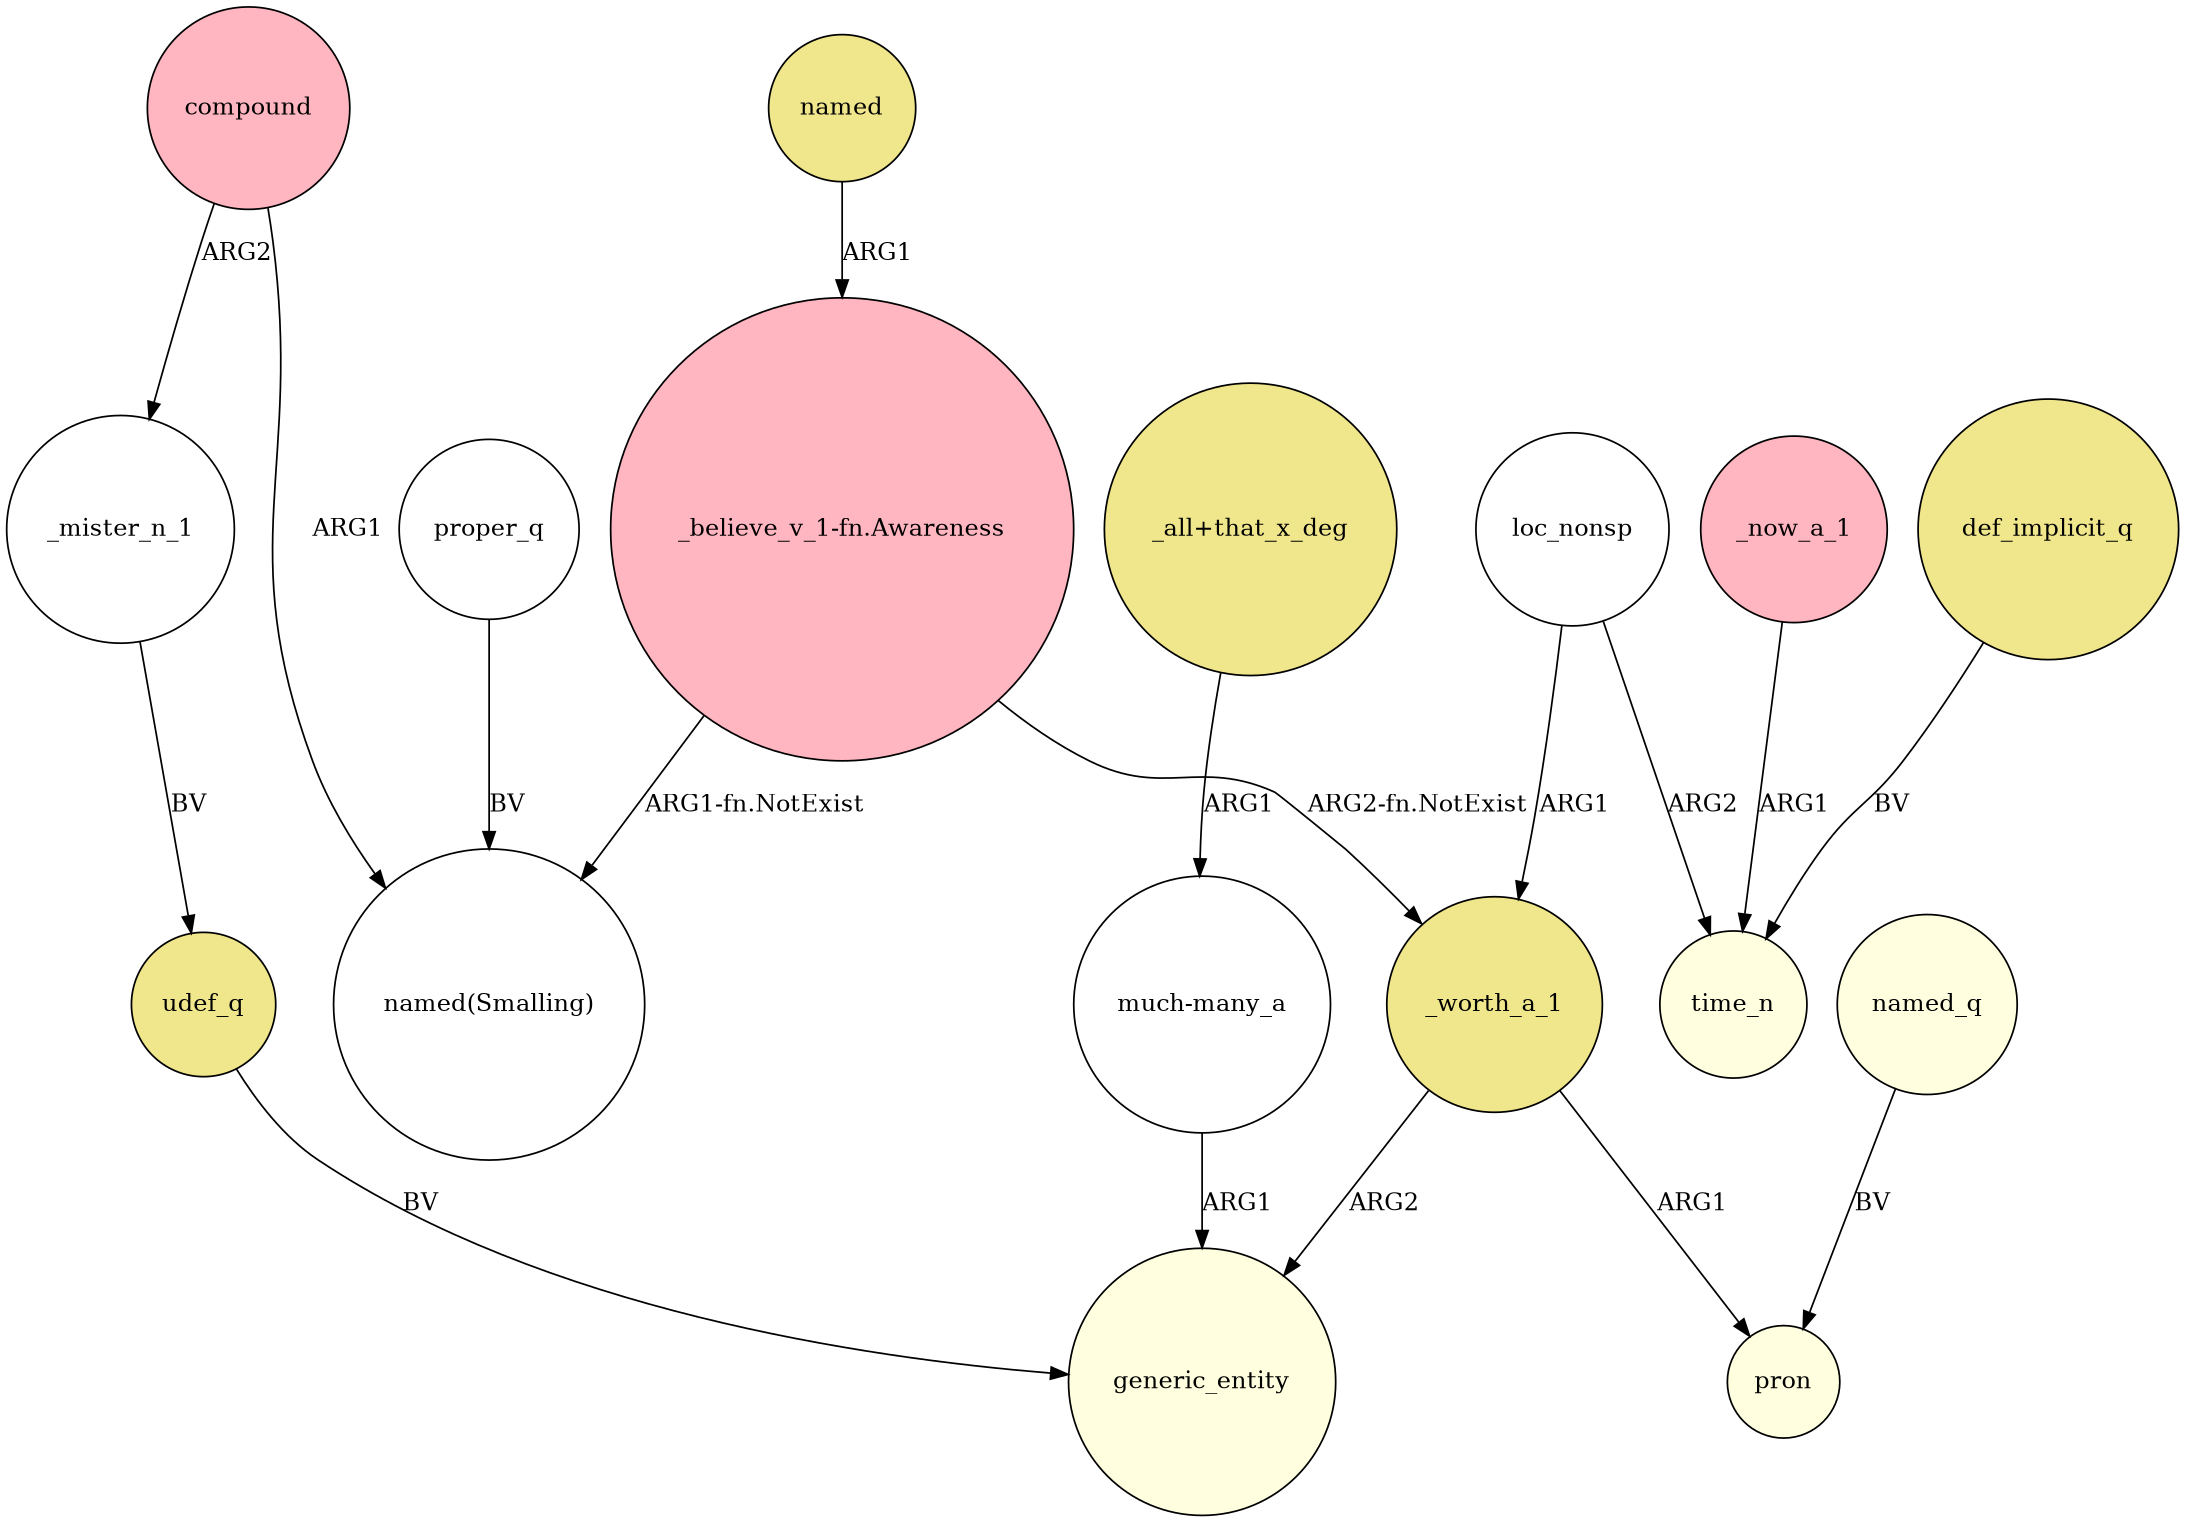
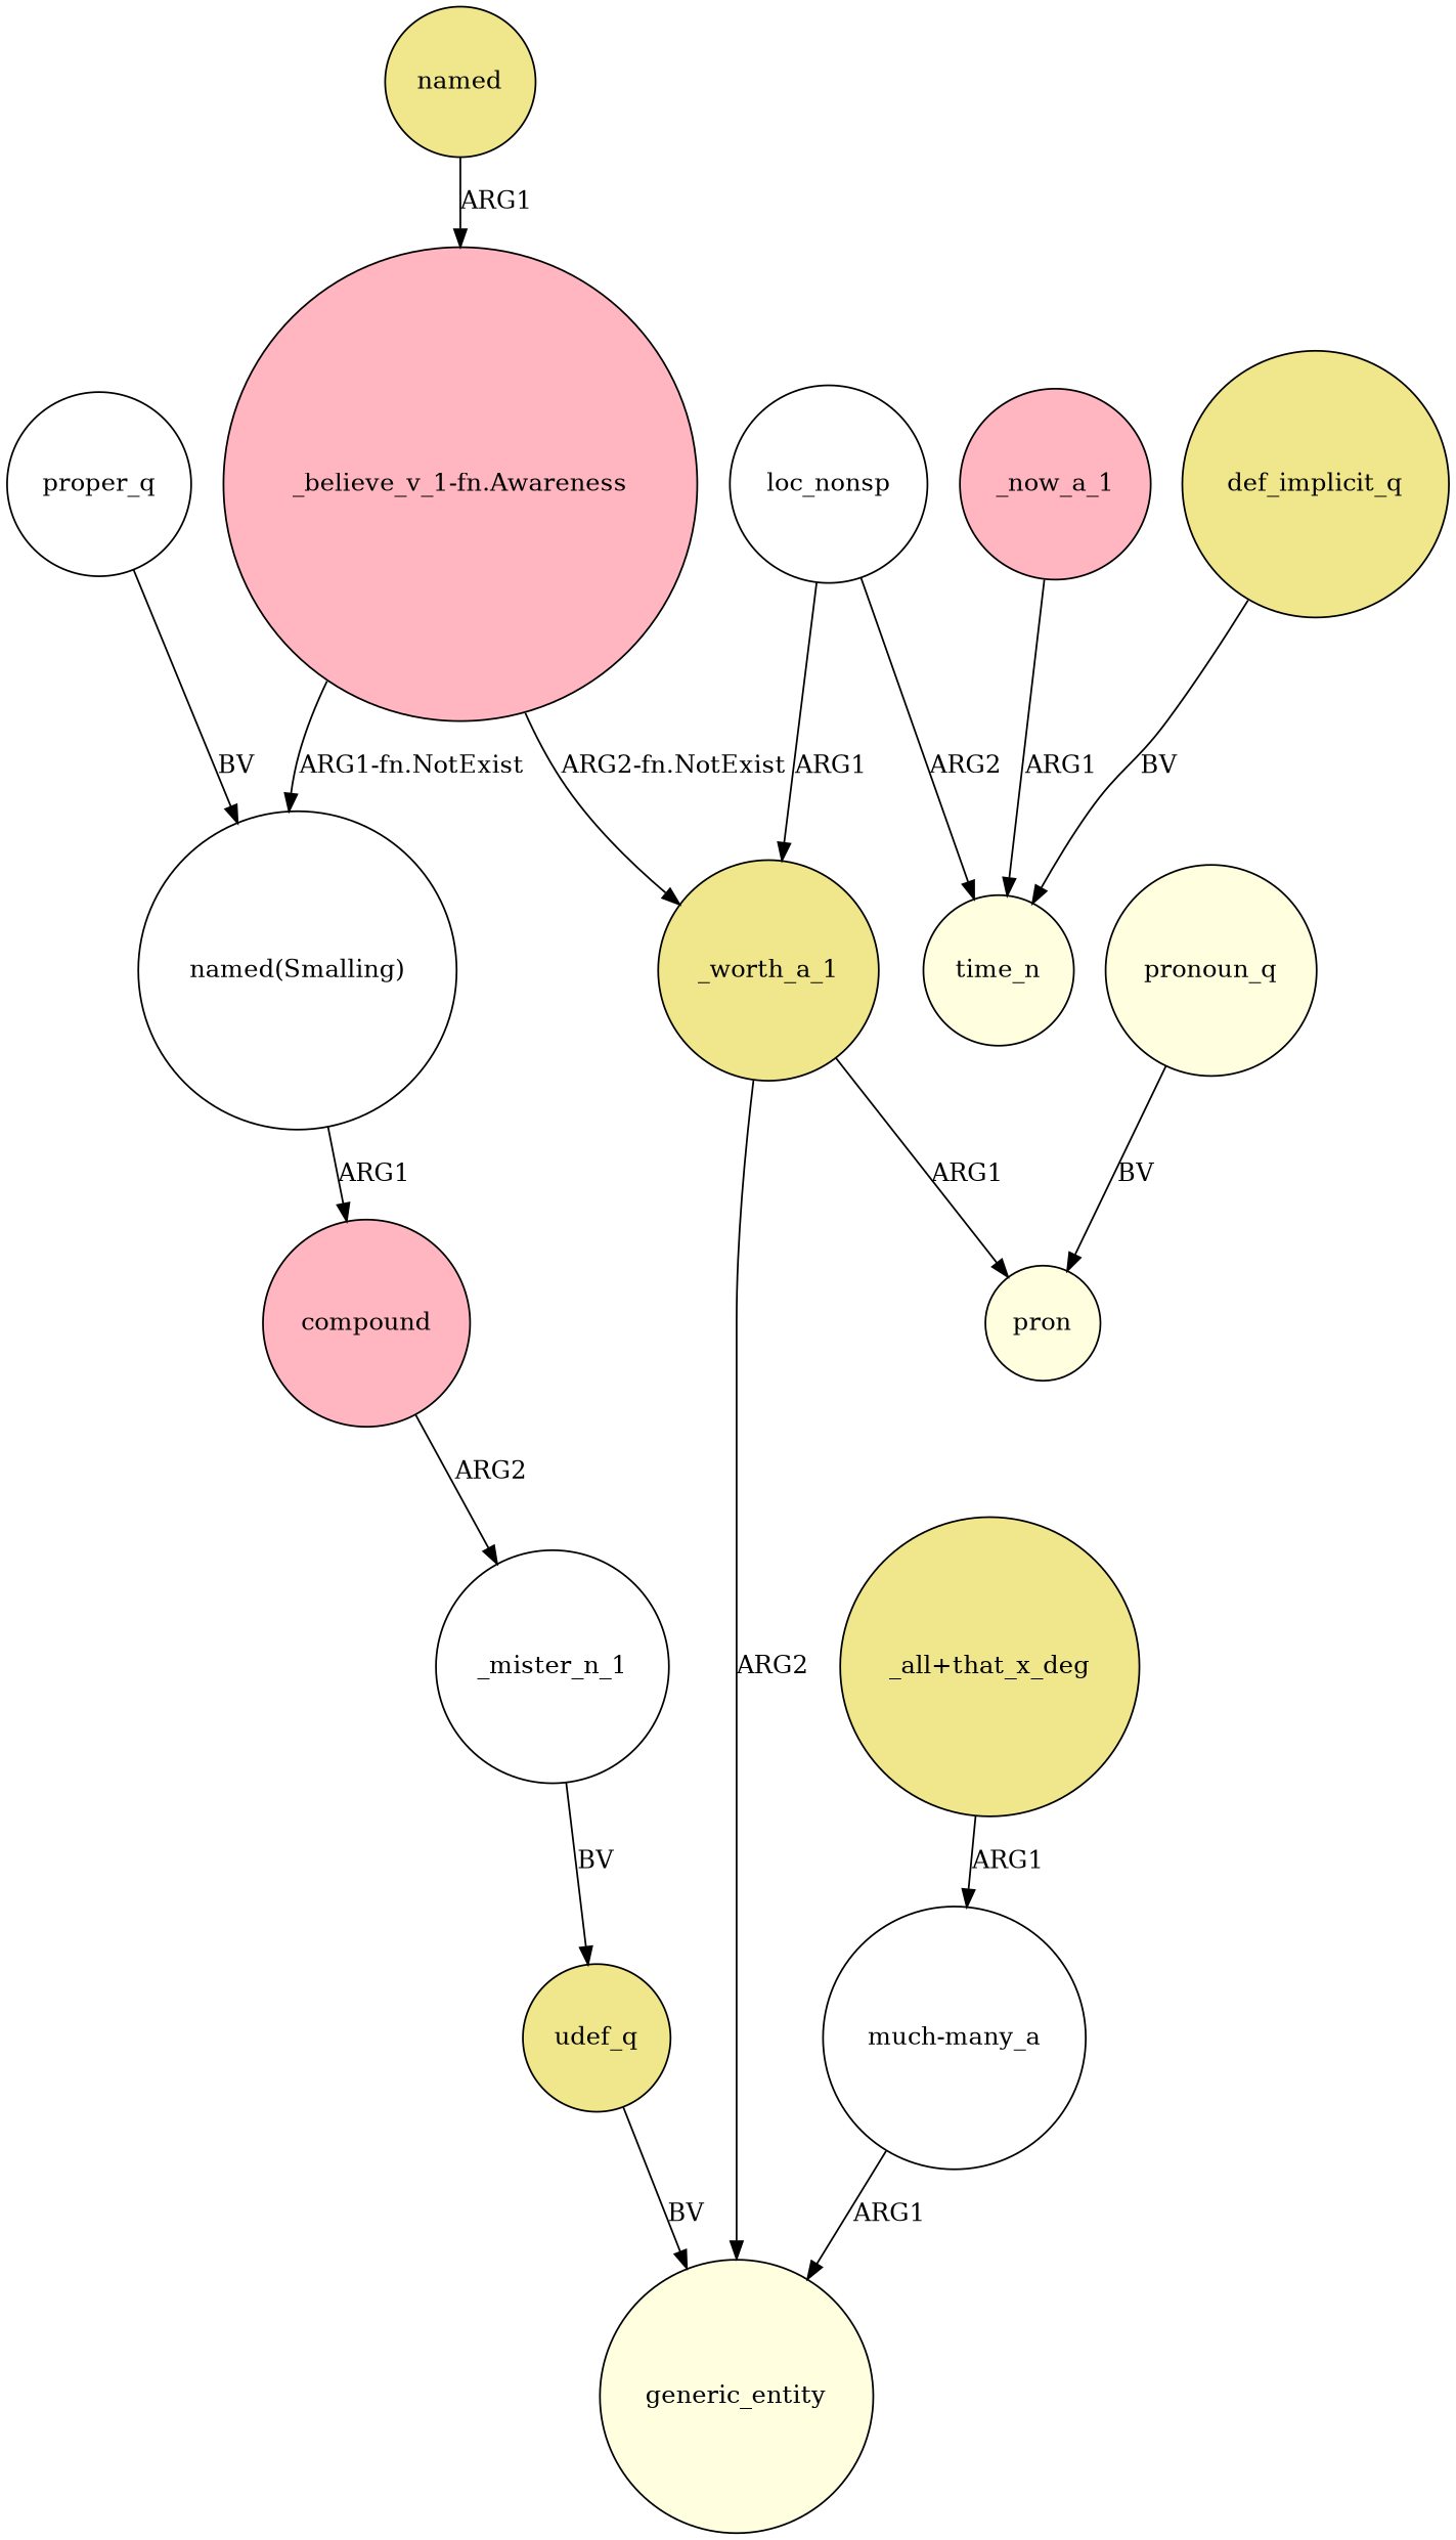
  digraph {
    node [fillcolor=khaki shape=circle style=filled]
    pron [fillcolor=lightyellow]
    _worth_a_1
    generic_entity [fillcolor=lightyellow]
    udef_q
    _mister_n_1 [fillcolor=white]
    compound [fillcolor=lightpink]
    "named(Smalling)" [fillcolor=white]
    proper_q [fillcolor=white]
    _now_a_1 [fillcolor=lightpink]
    time_n [fillcolor=lightyellow]
    "much-many_a" [fillcolor=white]
    "_all+that_x_deg"
    loc_nonsp [fillcolor=white]
    "_believe_v_1-fn.Awareness" [fillcolor=lightpink]
    n15 [label=named]
    def_implicit_q
-   pronoun_q [fillcolor=lightyellow label=named_q]
+   pronoun_q [fillcolor=lightyellow]
    _worth_a_1 -> pron [label=ARG1]
    _worth_a_1 -> generic_entity [label=ARG2]
    udef_q -> generic_entity [label=BV]
    _mister_n_1 -> udef_q [label=BV]
    compound -> _mister_n_1 [label=ARG2]
-   compound -> "named(Smalling)" [label=ARG1]
+   "named(Smalling)" -> compound [label=ARG1]
    proper_q -> "named(Smalling)" [label=BV]
    _now_a_1 -> time_n [label=ARG1]
    "much-many_a" -> generic_entity [label=ARG1]
    "_all+that_x_deg" -> "much-many_a" [label=ARG1]
    loc_nonsp -> _worth_a_1 [label=ARG1]
    loc_nonsp -> time_n [label=ARG2]
    "_believe_v_1-fn.Awareness" -> _worth_a_1 [label="ARG2-fn.NotExist"]
    "_believe_v_1-fn.Awareness" -> "named(Smalling)" [label="ARG1-fn.NotExist"]
    n15 -> "_believe_v_1-fn.Awareness" [label=ARG1]
    def_implicit_q -> time_n [label=BV]
    pronoun_q -> pron [label=BV]
  }
